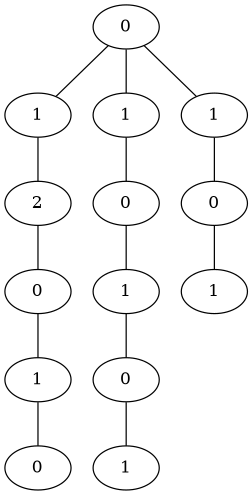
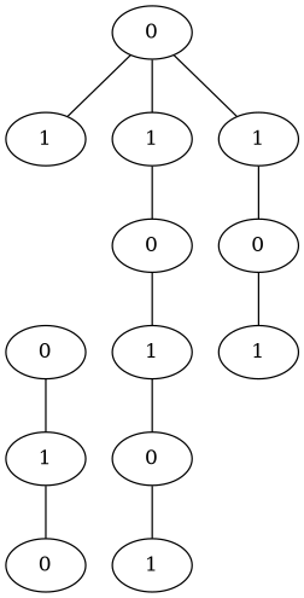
  graph {
    n1 [label=0]
    n2 [label=1]
    n3 [label=1]
    n4 [label=1]
-   n5 [label=2]
    n6 [label=0]
    n7 [label=1]
    n8 [label=0]
    n9 [label=0]
    n10 [label=1]
    n11 [label=0]
    n12 [label=1]
    n13 [label=0]
    n14 [label=1]
    n1 -- n2
    n1 -- n3
    n1 -- n4
-   n2 -- n5
    n3 -- n9
    n4 -- n13
-   n5 -- n6
    n6 -- n7
    n7 -- n8
    n9 -- n10
    n10 -- n11
    n11 -- n12
    n13 -- n14
  }
